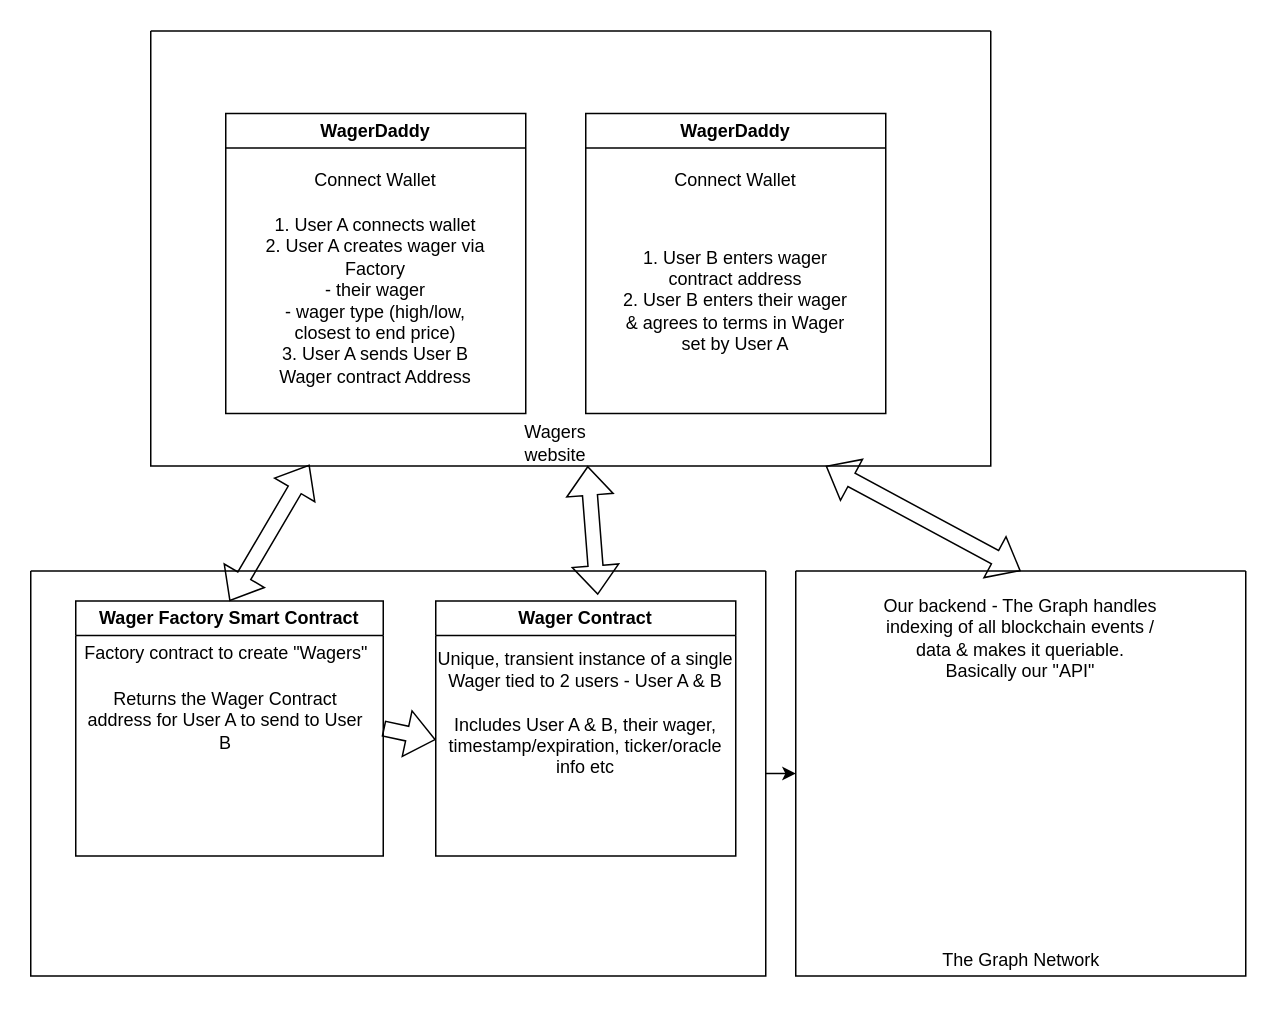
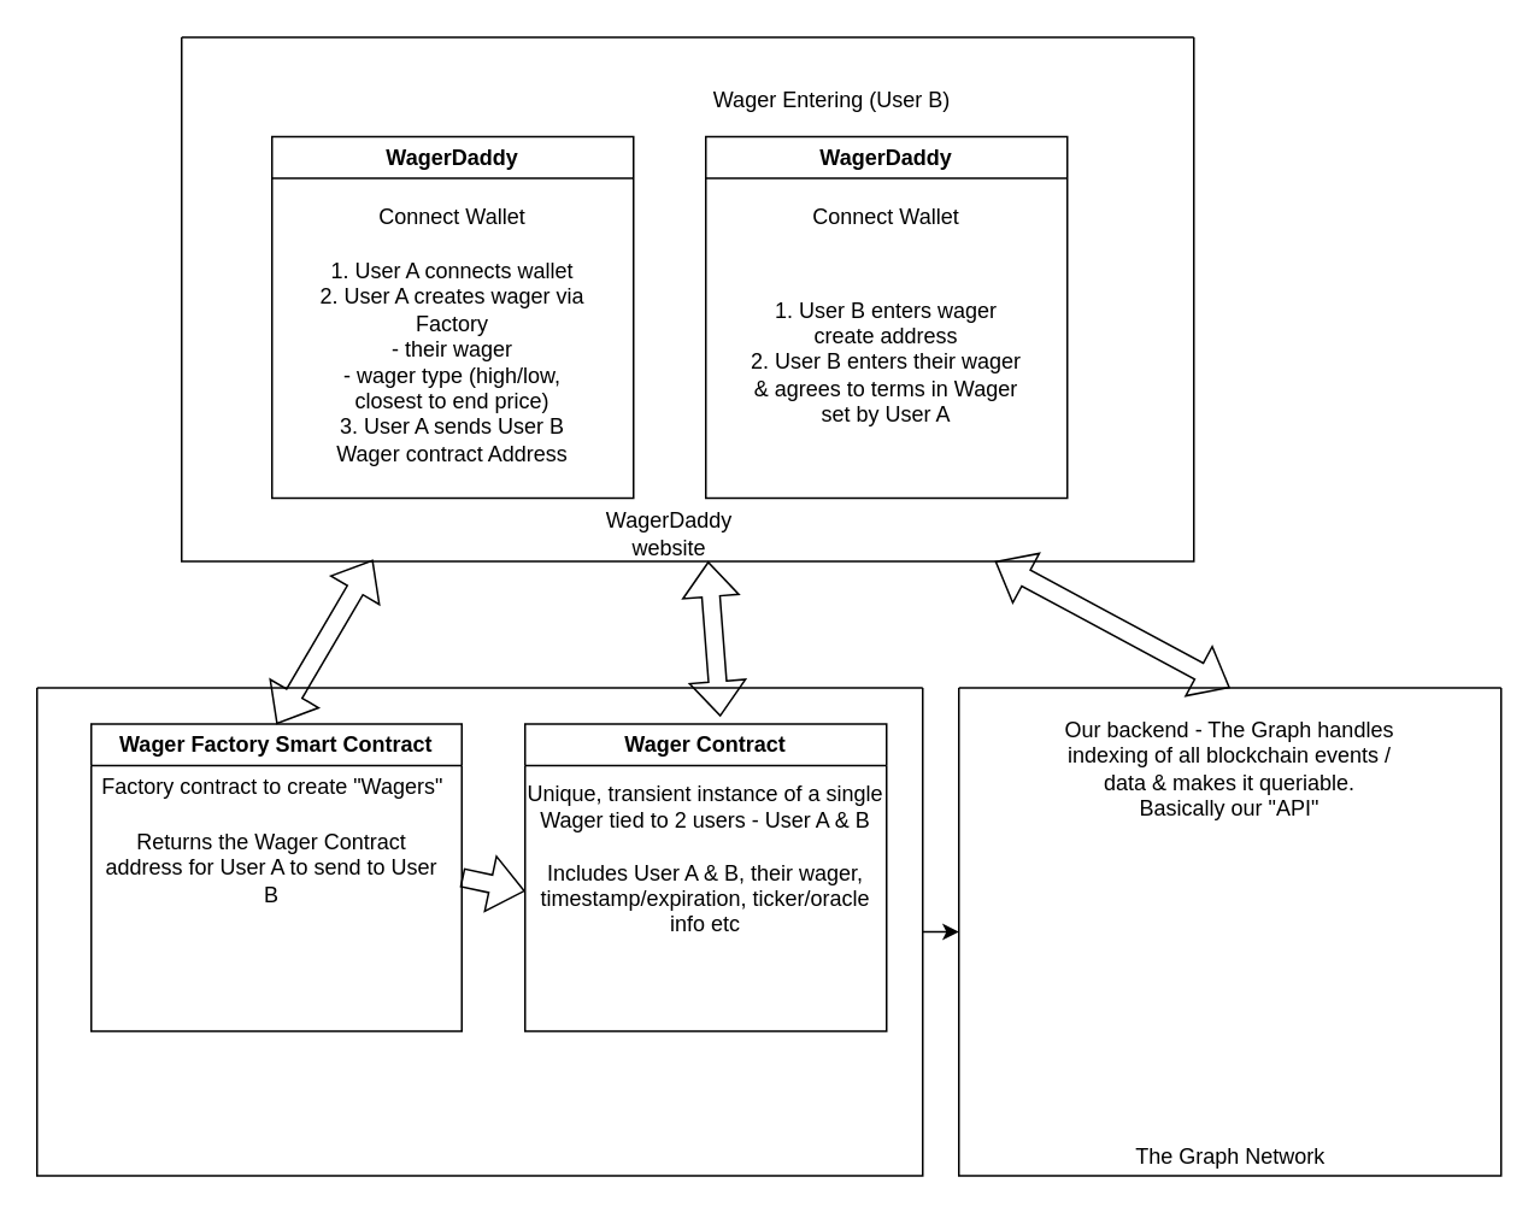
  <mxCell id="0" />
  <mxCell id="1" parent="0" />
  <mxCell id="2" value="" style="swimlane;startSize=0;" parent="1" vertex="1"><mxGeometry x="100" y="20" width="560" height="290" as="geometry" /></mxCell>
  <mxCell id="3" value="WagerDaddy" style="swimlane;whiteSpace=wrap;html=1;" parent="2" vertex="1"><mxGeometry x="50" y="55" width="200" height="200" as="geometry" /></mxCell>
  <mxCell id="4" value="Connect Wallet" style="text;html=1;strokeColor=none;fillColor=none;align=center;verticalAlign=middle;whiteSpace=wrap;rounded=0;" parent="3" vertex="1"><mxGeometry x="50" y="30" width="100" height="30" as="geometry" /></mxCell>
  <mxCell id="5" value="1. User A connects wallet&lt;br&gt;2. User A creates wager via Factory&lt;br&gt;- their wager&lt;br&gt;- wager type (high/low, closest to end price)&lt;br&gt;3. User A sends User B Wager contract Address" style="text;html=1;strokeColor=none;fillColor=none;align=center;verticalAlign=middle;whiteSpace=wrap;rounded=0;" parent="3" vertex="1"><mxGeometry x="20" y="60" width="160" height="130" as="geometry" /></mxCell>
  <mxCell id="6" value="WagerDaddy" style="swimlane;whiteSpace=wrap;html=1;" parent="2" vertex="1"><mxGeometry x="290" y="55" width="200" height="200" as="geometry" /></mxCell>
  <mxCell id="7" value="Connect Wallet" style="text;html=1;strokeColor=none;fillColor=none;align=center;verticalAlign=middle;whiteSpace=wrap;rounded=0;" parent="6" vertex="1"><mxGeometry x="50" y="30" width="100" height="30" as="geometry" /></mxCell>
- <mxCell id="8" value="1. User B enters wager contract address&lt;br&gt;2. User B enters their wager &amp;amp; agrees to terms in Wager set by User A" style="text;html=1;strokeColor=none;fillColor=none;align=center;verticalAlign=middle;whiteSpace=wrap;rounded=0;" parent="6" vertex="1"><mxGeometry x="20" y="60" width="160" height="130" as="geometry" /></mxCell>
- <mxCell id="10" value="Wagers website" style="text;html=1;strokeColor=none;fillColor=none;align=center;verticalAlign=middle;whiteSpace=wrap;rounded=0;" parent="2" vertex="1"><mxGeometry x="240" y="260" width="60" height="30" as="geometry" /></mxCell>
+ <mxCell id="8" value="1. User B enters wager create address&lt;br&gt;2. User B enters their wager &amp;amp; agrees to terms in Wager set by User A" style="text;html=1;strokeColor=none;fillColor=none;align=center;verticalAlign=middle;whiteSpace=wrap;rounded=0;" parent="6" vertex="1"><mxGeometry x="20" y="60" width="160" height="130" as="geometry" /></mxCell>
+ <mxCell id="9" value="Wager Entering (User B)" style="text;html=1;strokeColor=none;fillColor=none;align=center;verticalAlign=middle;whiteSpace=wrap;rounded=0;" parent="2" vertex="1"><mxGeometry x="290" y="20" width="140" height="30" as="geometry" /></mxCell>
+ <mxCell id="10" value="WagerDaddy website" style="text;html=1;strokeColor=none;fillColor=none;align=center;verticalAlign=middle;whiteSpace=wrap;rounded=0;" parent="2" vertex="1"><mxGeometry x="240" y="260" width="60" height="30" as="geometry" /></mxCell>
  <mxCell id="11" style="edgeStyle=orthogonalEdgeStyle;rounded=0;orthogonalLoop=1;jettySize=auto;html=1;exitX=1;exitY=0.5;exitDx=0;exitDy=0;entryX=0;entryY=0.5;entryDx=0;entryDy=0;" parent="1" source="12" target="21" edge="1"><mxGeometry relative="1" as="geometry" /></mxCell>
  <mxCell id="12" value="" style="swimlane;startSize=0;" parent="1" vertex="1"><mxGeometry x="20" y="380" width="490" height="270" as="geometry" /></mxCell>
  <mxCell id="13" value="Wager Factory Smart Contract" style="swimlane;whiteSpace=wrap;html=1;" parent="12" vertex="1"><mxGeometry x="30" y="20" width="205" height="170" as="geometry" /></mxCell>
  <mxCell id="14" value="Factory contract to create &quot;Wagers&quot;" style="text;html=1;align=center;verticalAlign=middle;resizable=0;points=[];autosize=1;strokeColor=none;fillColor=none;" parent="13" vertex="1"><mxGeometry x="-5" y="20" width="210" height="30" as="geometry" /></mxCell>
  <mxCell id="15" value="Returns the Wager Contract address for User A to send to User B" style="text;html=1;strokeColor=none;fillColor=none;align=center;verticalAlign=middle;whiteSpace=wrap;rounded=0;" parent="13" vertex="1"><mxGeometry x="5" y="65" width="190" height="30" as="geometry" /></mxCell>
  <mxCell id="16" value="Wager Contract" style="swimlane;whiteSpace=wrap;html=1;" parent="12" vertex="1"><mxGeometry x="270" y="20" width="200" height="170" as="geometry" /></mxCell>
  <mxCell id="17" value="Unique, transient instance of a single Wager tied to 2 users - User A &amp;amp; B&lt;br&gt;&lt;br&gt;Includes User A &amp;amp; B, their wager, timestamp/expiration, ticker/oracle info etc" style="text;html=1;strokeColor=none;fillColor=none;align=center;verticalAlign=middle;whiteSpace=wrap;rounded=0;" parent="16" vertex="1"><mxGeometry y="40" width="200" height="70" as="geometry" /></mxCell>
  <mxCell id="18" value="" style="shape=flexArrow;endArrow=classic;html=1;rounded=0;exitX=1;exitY=0.5;exitDx=0;exitDy=0;entryX=0;entryY=0.75;entryDx=0;entryDy=0;" parent="12" source="13" target="17" edge="1"><mxGeometry width="50" height="50" relative="1" as="geometry"><mxPoint x="370" y="80" as="sourcePoint" /><mxPoint x="420" y="30" as="targetPoint" /></mxGeometry></mxCell>
  <mxCell id="19" value="" style="shape=flexArrow;endArrow=classic;startArrow=classic;html=1;rounded=0;exitX=0.5;exitY=0;exitDx=0;exitDy=0;entryX=0.189;entryY=0.997;entryDx=0;entryDy=0;entryPerimeter=0;" parent="1" source="13" target="2" edge="1"><mxGeometry width="100" height="100" relative="1" as="geometry"><mxPoint x="190" y="370" as="sourcePoint" /><mxPoint x="290" y="270" as="targetPoint" /></mxGeometry></mxCell>
  <mxCell id="20" value="" style="shape=flexArrow;endArrow=classic;startArrow=classic;html=1;rounded=0;exitX=0.54;exitY=-0.024;exitDx=0;exitDy=0;exitPerimeter=0;" parent="1" source="16" target="2" edge="1"><mxGeometry width="100" height="100" relative="1" as="geometry"><mxPoint x="360" y="480" as="sourcePoint" /><mxPoint x="460" y="380" as="targetPoint" /></mxGeometry></mxCell>
  <mxCell id="21" value="" style="swimlane;startSize=0;" parent="1" vertex="1"><mxGeometry x="530" y="380" width="300" height="270" as="geometry" /></mxCell>
  <mxCell id="22" value="Our backend - The Graph handles indexing of all blockchain events / data &amp;amp; makes it queriable. Basically our &quot;API&quot;" style="text;html=1;strokeColor=none;fillColor=none;align=center;verticalAlign=middle;whiteSpace=wrap;rounded=0;" parent="21" vertex="1"><mxGeometry x="55" y="30" width="190" height="30" as="geometry" /></mxCell>
  <mxCell id="23" value="The Graph Network" style="text;html=1;align=center;verticalAlign=middle;resizable=0;points=[];autosize=1;strokeColor=none;fillColor=none;" parent="1" vertex="1"><mxGeometry x="615" y="625" width="130" height="30" as="geometry" /></mxCell>
  <mxCell id="24" value="" style="shape=flexArrow;endArrow=classic;startArrow=classic;html=1;rounded=0;exitX=0.5;exitY=0;exitDx=0;exitDy=0;" parent="1" source="21" edge="1"><mxGeometry width="100" height="100" relative="1" as="geometry"><mxPoint x="450" y="410" as="sourcePoint" /><mxPoint x="550" y="310" as="targetPoint" /></mxGeometry></mxCell>
